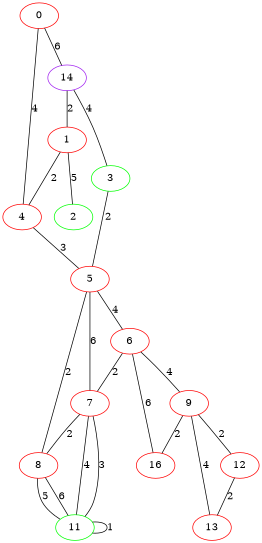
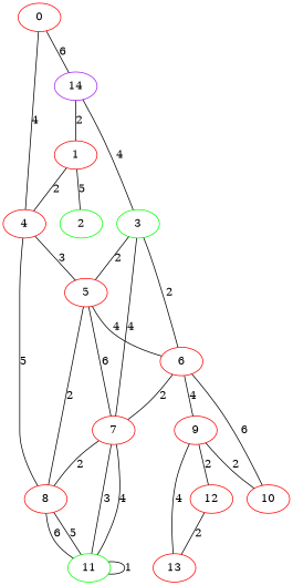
  graph {
    node [color=red weight=1]
    0
    4
    14 [color=purple weight=4]
    1
    2 [color=green]
    5
    8
    3 [color=green weight=2]
    6
    7
    9
-   10 [label=16]
+   10
    11 [color=green weight=2]
    12
    13
    0 -- 4 [label=4]
    0 -- 14 [label=6]
    4 -- 5 [label=3]
+   4 -- 8 [label=5]
    14 -- 1 [label=2]
    14 -- 3 [label=4]
    1 -- 4 [label=2]
    1 -- 2 [label=5]
    5 -- 8 [label=2]
    5 -- 6 [label=4]
    5 -- 7 [label=6]
    8 -- 11 [label=5]
    8 -- 11 [label=6]
    3 -- 5 [label=2]
+   3 -- 6 [label=2]
+   3 -- 7 [label=4]
    6 -- 7 [label=2]
    6 -- 9 [label=4]
    6 -- 10 [label=6]
    7 -- 8 [label=2]
    7 -- 11 [label=3]
    7 -- 11 [label=4]
    9 -- 10 [label=2]
    9 -- 12 [label=2]
    9 -- 13 [label=4]
    11 -- 11 [label=1]
    12 -- 13 [label=2]
  }
